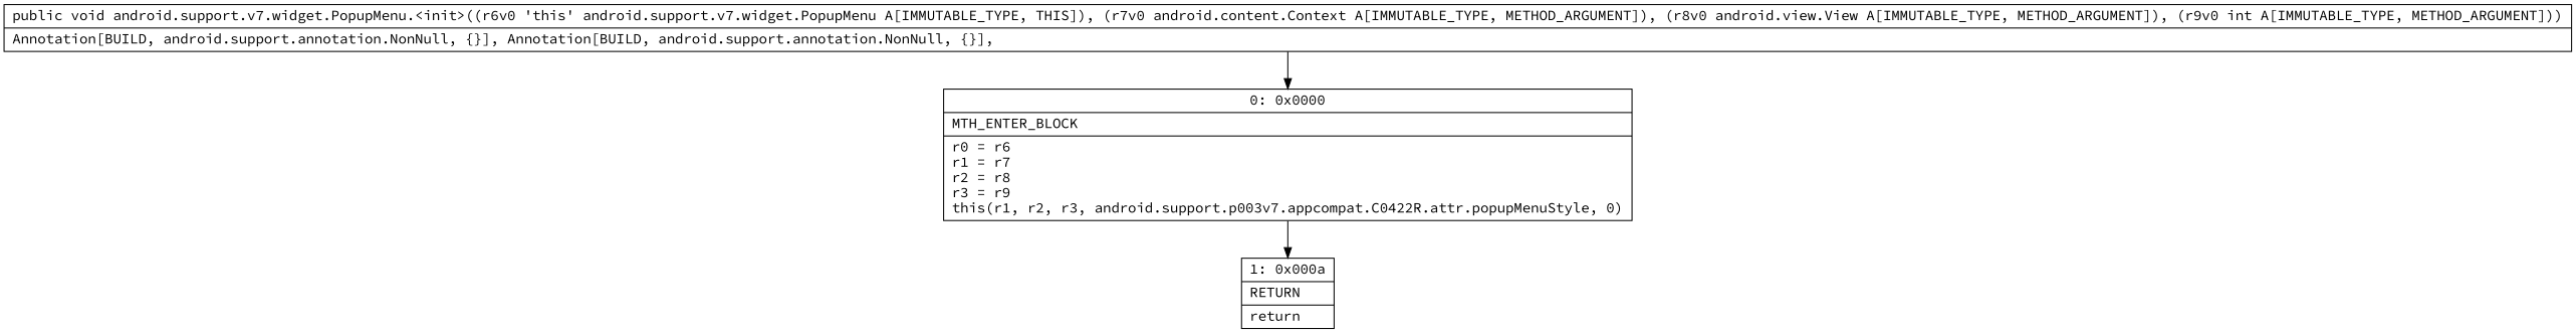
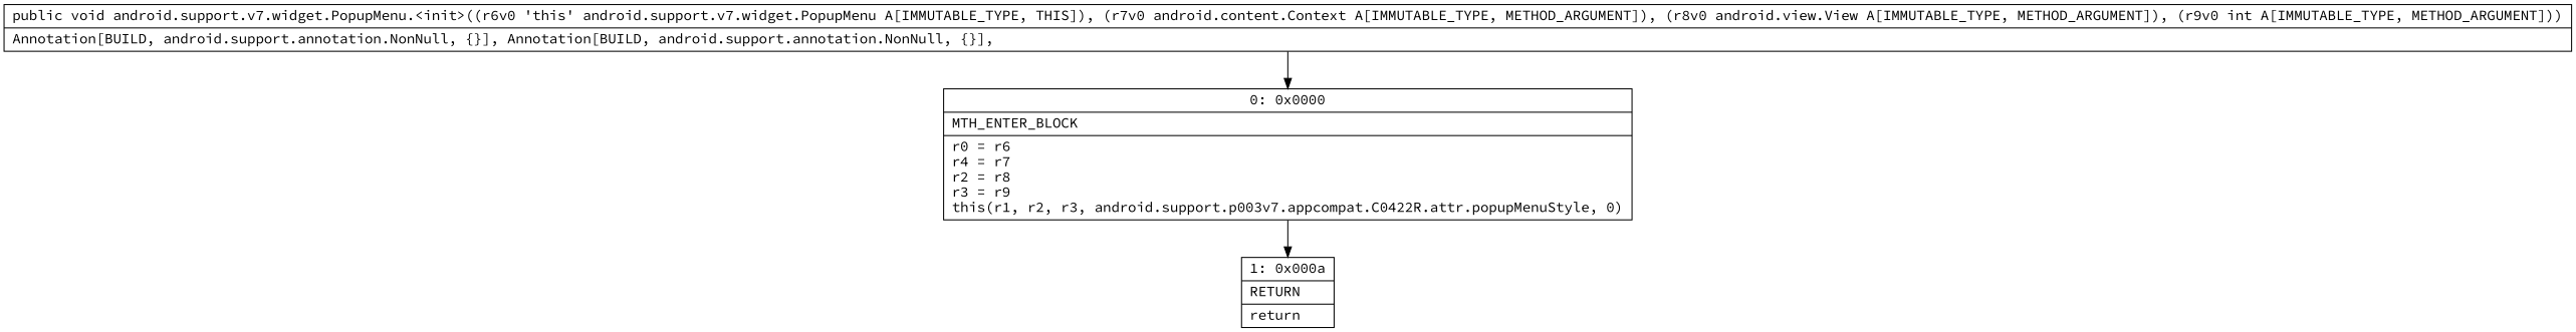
  digraph {
    fontname="Source Code Pro"
    node [shape=record fontname="Source Code Pro"]
    edge [fontname="Source Code Pro"]
-   n1 [label="{0\:\ 0x0000|MTH_ENTER_BLOCK\l|r0 = r6\lr1 = r7\lr2 = r8\lr3 = r9\lthis(r1, r2, r3, android.support.p003v7.appcompat.C0422R.attr.popupMenuStyle, 0)\l}"]
+   n1 [label="{0\:\ 0x0000|MTH_ENTER_BLOCK\l|r0 = r6\lr4 = r7\lr2 = r8\lr3 = r9\lthis(r1, r2, r3, android.support.p003v7.appcompat.C0422R.attr.popupMenuStyle, 0)\l}"]
    n2 [label="{1\:\ 0x000a|RETURN\l|return\l}"]
    n3 [label="{public void android.support.v7.widget.PopupMenu.\<init\>((r6v0 'this' android.support.v7.widget.PopupMenu A[IMMUTABLE_TYPE, THIS]), (r7v0 android.content.Context A[IMMUTABLE_TYPE, METHOD_ARGUMENT]), (r8v0 android.view.View A[IMMUTABLE_TYPE, METHOD_ARGUMENT]), (r9v0 int A[IMMUTABLE_TYPE, METHOD_ARGUMENT]))  | Annotation[BUILD, android.support.annotation.NonNull, \{\}], Annotation[BUILD, android.support.annotation.NonNull, \{\}], \l}"]
    n1 -> n2
    n3 -> n1
  }
